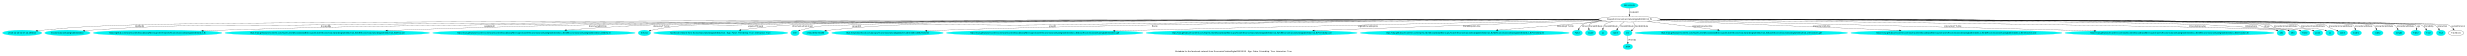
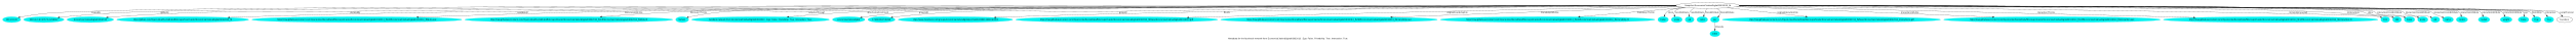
  digraph {
    fontname="Liberation Sans"
    label="Metadata for the facebook network from EconomiaCriativaDigital03032013 . Ego: False. Friendship: True. Interaction: True."
    node [color="#02F3F1" fontname="Liberation Sans" style=filled]
    edge [fontname="Liberation Sans"]
    n1 [label="2013-03-03"]
    "Snapshot EconomiaCriativaDigital03032013_fb" [color="" style=""]
    n3 [label="2015-12-10 02:57:14.298042"]
    n4 [label=EconomiaCriativaDigital03032013]
    n5 [label="https://github.com/OpenLinkedSocialData/fbGroups/tree/master/EconomiaCriativaDigital03032013_fb"]
    n6 [label="https://raw.githubusercontent.com/OpenLinkedSocialData/fbGroups/master/EconomiaCriativaDigital03032013_fb/rdf/EconomiaCriativaDigital03032013_fbMeta.owl"]
    n7 [label="https://raw.githubusercontent.com/OpenLinkedSocialData/fbGroups/master/EconomiaCriativaDigital03032013_fb/rdf/EconomiaCriativaDigital03032013_fbMeta.ttl"]
    n8 [label=Netvizz]
    n9 [label="facebook network from EconomiaCriativaDigital03032013 . Ego: False. Friendship: True. Interaction: True."]
-   n10 [label=tree]
+   n10 [label=economiacriativadigital]
    n11 [label=173423092738498]
    n12 [label="https://www.facebook.com/groups/economiacriativadigital/permalink/438313682916103/"]
    n13 [label="https://raw.githubusercontent.com/OpenLinkedSocialData/fbGroups/master/EconomiaCriativaDigital03032013_fb/base/EconomiaCriativaDigital03032013.gdf"]
    n14 [label="https://raw.githubusercontent.com/OpenLinkedSocialData/fbGroups/master/EconomiaCriativaDigital03032013_fb/rdf/EconomiaCriativaDigital03032013_fbFriendship.owl"]
    n15 [label="https://raw.githubusercontent.com/OpenLinkedSocialData/fbGroups/master/EconomiaCriativaDigital03032013_fb/rdf/EconomiaCriativaDigital03032013_fbFriendship.ttl"]
    n16 [label=False]
    n17 [label=locale]
    n18 [label=uid]
    n19 [label=name]
    n20 [label=sex]
    n21 [label="https://raw.githubusercontent.com/OpenLinkedSocialData/fbGroups/master/EconomiaCriativaDigital03032013_fb/base/EconomiaCriativaDigital03032013_interactions.gdf"]
    n22 [label="https://raw.githubusercontent.com/OpenLinkedSocialData/fbGroups/master/EconomiaCriativaDigital03032013_fb/rdf/EconomiaCriativaDigital03032013_fbInteraction.owl"]
    n23 [label="https://raw.githubusercontent.com/OpenLinkedSocialData/fbGroups/master/EconomiaCriativaDigital03032013_fb/rdf/EconomiaCriativaDigital03032013_fbInteraction.ttl"]
    n24 [label=181]
    n25 [label=393]
    n26 [label=False]
    n27 [label=posts]
    n28 [label=uid]
    n29 [label=name]
    n30 [label=node1]
    n31 [label=node2]
    n32 [label=weight]
    n33 [label=False]
    n34 [label=True]
    n35 [label=True]
    Facebook [color="" style=""]
    n37 [label=1684]
-   n1 -> "Snapshot EconomiaCriativaDigital03032013_fb" [label=createdAt]
+   "Snapshot EconomiaCriativaDigital03032013_fb" -> n1 [label=createdAt]
    "Snapshot EconomiaCriativaDigital03032013_fb" -> n3 [label=triplifiedIn]
    "Snapshot EconomiaCriativaDigital03032013_fb" -> n4 [label=donatedBy]
    "Snapshot EconomiaCriativaDigital03032013_fb" -> n5 [label=availableAt]
    "Snapshot EconomiaCriativaDigital03032013_fb" -> n6 [label=discorveryRDFFile]
    "Snapshot EconomiaCriativaDigital03032013_fb" -> n7 [label=discoveryTTLFile]
    "Snapshot EconomiaCriativaDigital03032013_fb" -> n8 [label=acquiredThrough]
    "Snapshot EconomiaCriativaDigital03032013_fb" -> n9 [label="rdf-schema#comment"]
    "Snapshot EconomiaCriativaDigital03032013_fb" -> n10 [label=groupSID]
    "Snapshot EconomiaCriativaDigital03032013_fb" -> n11 [label=groupID]
    "Snapshot EconomiaCriativaDigital03032013_fb" -> n12 [label=fbLink]
    "Snapshot EconomiaCriativaDigital03032013_fb" -> n13 [label=originalFriendshipFile]
    "Snapshot EconomiaCriativaDigital03032013_fb" -> n14 [label=friendshipXMLFile]
    "Snapshot EconomiaCriativaDigital03032013_fb" -> n15 [label=friendshipTTLFile]
    "Snapshot EconomiaCriativaDigital03032013_fb" -> n16 [label=fAnon]
    "Snapshot EconomiaCriativaDigital03032013_fb" -> n17 [label=friendAttribute]
    "Snapshot EconomiaCriativaDigital03032013_fb" -> n18 [label=friendAttribute]
    "Snapshot EconomiaCriativaDigital03032013_fb" -> n19 [label=friendAttribute]
    "Snapshot EconomiaCriativaDigital03032013_fb" -> n20 [label=friendAttribute]
    "Snapshot EconomiaCriativaDigital03032013_fb" -> n21 [label=originalInteractionFile]
    "Snapshot EconomiaCriativaDigital03032013_fb" -> n22 [label=interactionXMLFile]
    "Snapshot EconomiaCriativaDigital03032013_fb" -> n23 [label=interactionTTLFile]
    "Snapshot EconomiaCriativaDigital03032013_fb" -> n24 [label=nFriendsInteracted]
    "Snapshot EconomiaCriativaDigital03032013_fb" -> n25 [label=nInteractions]
    "Snapshot EconomiaCriativaDigital03032013_fb" -> n26 [label=iAnon]
    "Snapshot EconomiaCriativaDigital03032013_fb" -> n27 [label=interactionFriendAttribute]
    "Snapshot EconomiaCriativaDigital03032013_fb" -> n28 [label=interactionFriendAttribute]
    "Snapshot EconomiaCriativaDigital03032013_fb" -> n29 [label=interactionFriendAttribute]
    "Snapshot EconomiaCriativaDigital03032013_fb" -> n30 [label=interactionAttribute]
    "Snapshot EconomiaCriativaDigital03032013_fb" -> n31 [label=interactionAttribute]
    "Snapshot EconomiaCriativaDigital03032013_fb" -> n32 [label=interactionAttribute]
    "Snapshot EconomiaCriativaDigital03032013_fb" -> n33 [label=ego]
    "Snapshot EconomiaCriativaDigital03032013_fb" -> n34 [label=friendship]
    "Snapshot EconomiaCriativaDigital03032013_fb" -> n35 [label=interaction]
    "Snapshot EconomiaCriativaDigital03032013_fb" -> Facebook [label=socialProtocol]
    n20 -> n37 [label=nFriends]
  }
